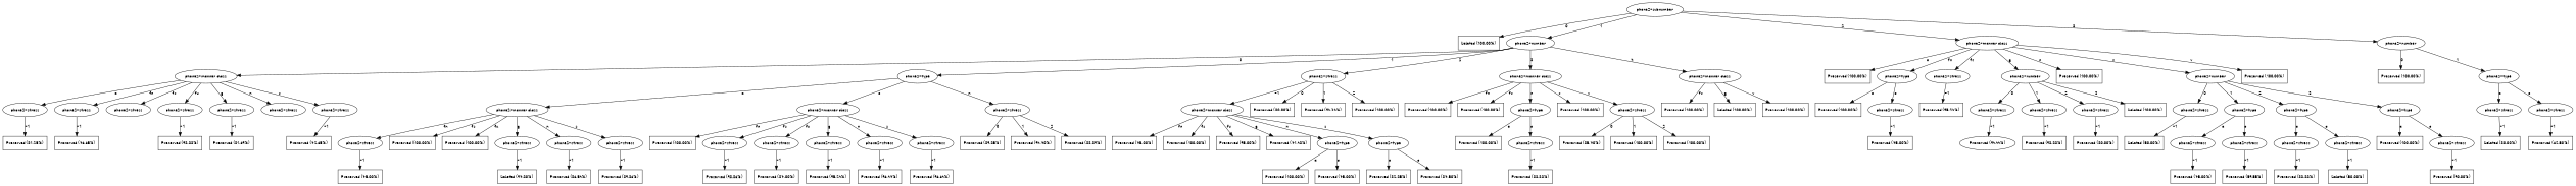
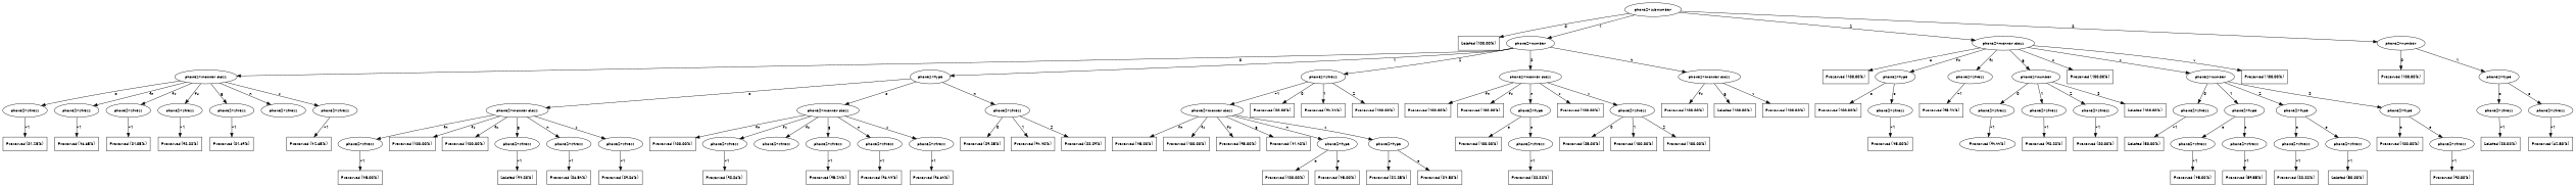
  digraph {
    fontname="Patrick Hand"
    node [fontname="Patrick Hand" shape=box]
    edge [fontname="Patrick Hand"]
    n1 [label="phone2-subnumber" shape=ellipse]
    n2 [label="Deleted (100.00%)"]
    n3 [label="phone2-number" shape=ellipse]
    n4 [label="phone2-manner class" shape=ellipse]
    n5 [label="phone2-number" shape=ellipse]
    n6 [label="phone2-manner class" shape=ellipse]
    n7 [label="phone2-type" shape=ellipse]
    n8 [label="phone2-stress" shape=ellipse]
    n9 [label="phone2-manner class" shape=ellipse]
    n10 [label="phone2-manner class" shape=ellipse]
    n11 [label="Preserved (100.00%)"]
    n12 [label="phone2-type" shape=ellipse]
    n13 [label="phone2-stress" shape=ellipse]
    n14 [label="phone2-number" shape=ellipse]
    n15 [label="Preserved (100.00%)"]
    n16 [label="phone2-number" shape=ellipse]
    n17 [label="Preserved (100.00%)"]
    n18 [label="Preserved (100.00%)"]
    n19 [label="phone2-type" shape=ellipse]
    n20 [label="phone2-stress" shape=ellipse]
    n21 [label="phone2-stress" shape=ellipse]
    n22 [label="phone2-stress" shape=ellipse]
    n23 [label="phone2-stress" shape=ellipse]
    n24 [label="phone2-stress" shape=ellipse]
    n25 [label="phone2-stress" shape=ellipse]
    n26 [label="phone2-stress" shape=ellipse]
    n27 [label="phone2-manner class" shape=ellipse]
    n28 [label="phone2-manner class" shape=ellipse]
    n29 [label="phone2-stress" shape=ellipse]
    n30 [label="phone2-manner class" shape=ellipse]
    n31 [label="Preserved (80.00%)"]
    n32 [label="Preserved (94.74%)"]
    n33 [label="Preserved (100.00%)"]
    n34 [label="Preserved (100.00%)"]
    n35 [label="Preserved (100.00%)"]
    n36 [label="phone2-type" shape=ellipse]
    n37 [label="Preserved (100.00%)"]
    n38 [label="phone2-stress" shape=ellipse]
    n39 [label="Preserved (100.00%)"]
    n40 [label="Deleted (100.00%)"]
    n41 [label="Preserved (100.00%)"]
    n42 [label="Preserved (81.25%)"]
    n43 [label="Preserved (76.65%)"]
+   n44 [label="Preserved (81.05%)"]
    n45 [label="Preserved (93.33%)"]
    n46 [label="Preserved (81.69%)"]
    n47 [label="Preserved (72.65%)"]
    n48 [label="phone2-stress" shape=ellipse]
    n49 [label="Preserved (100.00%)"]
    n50 [label="Preserved (100.00%)"]
    n51 [label="phone2-stress" shape=ellipse]
    n52 [label="phone2-stress" shape=ellipse]
    n53 [label="phone2-stress" shape=ellipse]
    n54 [label="Preserved (100.00%)"]
    n55 [label="phone2-stress" shape=ellipse]
    n56 [label="phone2-stress" shape=ellipse]
    n57 [label="phone2-stress" shape=ellipse]
    n58 [label="phone2-stress" shape=ellipse]
    n59 [label="phone2-stress" shape=ellipse]
    n60 [label="Preserved (89.35%)"]
    n61 [label="Preserved (94.70%)"]
    n62 [label="Preserved (88.89%)"]
    n63 [label="Preserved (75.00%)"]
    n64 [label="Deleted (97.30%)"]
    n65 [label="Preserved (86.54%)"]
    n66 [label="Preserved (89.36%)"]
    n67 [label="Preserved (98.86%)"]
-   n68 [label="Preserved (87.00%)"]
    n69 [label="Preserved (95.24%)"]
    n70 [label="Preserved (96.47%)"]
    n71 [label="Preserved (96.64%)"]
    n72 [label="Preserved (75.00%)"]
    n73 [label="Preserved (100.00%)"]
    n74 [label="Preserved (95.00%)"]
    n75 [label="Preserved (71.43%)"]
    n76 [label="phone2-type" shape=ellipse]
    n77 [label="phone2-type" shape=ellipse]
    n78 [label="Preserved (100.00%)"]
    n79 [label="Preserved (75.00%)"]
    n80 [label="Preserved (82.35%)"]
    n81 [label="Preserved (87.50%)"]
    n82 [label="Preserved (100.00%)"]
    n83 [label="phone2-stress" shape=ellipse]
-   n84 [label="Preserved (85.70%)"]
+   n84 [label="Preserved (85.00%)"]
    n85 [label="Preserved (100.00%)"]
    n86 [label="Preserved (100.00%)"]
    n87 [label="Preserved (83.33%)"]
    n88 [label="Preserved (100.00%)"]
    n89 [label="phone2-stress" shape=ellipse]
    n90 [label="Preserved (95.24%)"]
    n91 [label="phone2-stress" shape=ellipse]
    n92 [label="phone2-stress" shape=ellipse]
    n93 [label="phone2-stress" shape=ellipse]
    n94 [label="Deleted (100.00%)"]
    n95 [label="phone2-stress" shape=ellipse]
    n96 [label="phone2-type" shape=ellipse]
    n97 [label="phone2-type" shape=ellipse]
    n98 [label="phone2-type" shape=ellipse]
    n99 [label="Preserved (75.00%)"]
    n100 [label="Preserved (94.44%)" shape=ellipse]
    n101 [label="Preserved (93.33%)"]
    n102 [label="Preserved (80.00%)"]
    n103 [label="Deleted (50.00%)"]
    n104 [label="phone2-stress" shape=ellipse]
    n105 [label="phone2-stress" shape=ellipse]
    n106 [label="phone2-stress" shape=ellipse]
    n107 [label="phone2-stress" shape=ellipse]
    n108 [label="Preserved (100.00%)"]
    n109 [label="phone2-stress" shape=ellipse]
    n110 [label="Preserved (75.00%)"]
    n111 [label="Preserved (59.55%)"]
    n112 [label="Preserved (83.33%)"]
    n113 [label="Deleted (50.00%)"]
    n114 [label="Preserved (90.00%)"]
    n115 [label="phone2-stress" shape=ellipse]
    n116 [label="phone2-stress" shape=ellipse]
    n117 [label="Deleted (80.00%)"]
    n118 [label="Preserved (62.50%)"]
    n1 -> n2 [label=0]
    n1 -> n3 [label=1]
    n1 -> n4 [label=2]
    n1 -> n5 [label=3]
    n3 -> n6 [label=0]
    n3 -> n7 [label=1]
    n3 -> n8 [label=2]
    n3 -> n9 [label=3]
    n3 -> n10 [label=4]
    n4 -> n11 [label=a]
    n4 -> n12 [label=fn]
    n4 -> n13 [label=fs]
    n4 -> n14 [label=g]
    n4 -> n15 [label=n]
    n4 -> n16 [label=s]
    n4 -> n17 [label=v]
    n5 -> n18 [label=0]
    n5 -> n19 [label=1]
    n6 -> n20 [label=a]
    n6 -> n21 [label=fn]
    n6 -> n22 [label=fs]
    n6 -> n23 [label=fu]
    n6 -> n24 [label=g]
    n6 -> n25 [label=n]
    n6 -> n26 [label=s]
    n7 -> n27 [label=a]
    n7 -> n28 [label=c]
    n7 -> n29 [label=n]
    n8 -> n30 [label=-1]
    n8 -> n31 [label=0]
    n8 -> n32 [label=1]
    n8 -> n33 [label=2]
    n9 -> n34 [label=fn]
    n9 -> n35 [label=fs]
    n9 -> n36 [label=n]
    n9 -> n37 [label=s]
    n9 -> n38 [label=v]
    n10 -> n39 [label=fs]
    n10 -> n40 [label=g]
    n10 -> n41 [label=v]
    n12 -> n88 [label=a]
    n12 -> n89 [label=c]
    n13 -> n90 [label=-1]
    n14 -> n91 [label=0]
    n14 -> n92 [label=1]
    n14 -> n93 [label=2]
    n14 -> n94 [label=3]
    n16 -> n95 [label=0]
    n16 -> n96 [label=1]
    n16 -> n97 [label=2]
    n16 -> n98 [label=3]
    n19 -> n115 [label=a]
    n19 -> n116 [label=c]
    n20 -> n42 [label=-1]
    n21 -> n43 [label=-1]
+   n22 -> n44 [label=-1]
    n23 -> n45 [label=-1]
    n24 -> n46 [label=-1]
    n26 -> n47 [label=-1]
    n27 -> n48 [label=fn]
    n27 -> n49 [label=fs]
    n27 -> n50 [label=fu]
    n27 -> n51 [label=g]
    n27 -> n52 [label=n]
    n27 -> n53 [label=s]
    n28 -> n54 [label=fn]
    n28 -> n55 [label=fs]
    n28 -> n56 [label=fu]
    n28 -> n57 [label=g]
    n28 -> n58 [label=n]
    n28 -> n59 [label=s]
    n29 -> n60 [label=0]
    n29 -> n61 [label=1]
    n29 -> n62 [label=2]
    n30 -> n72 [label=fn]
    n30 -> n73 [label=fs]
    n30 -> n74 [label=fu]
    n30 -> n75 [label=g]
    n30 -> n76 [label=n]
    n30 -> n77 [label=s]
    n36 -> n82 [label=a]
    n36 -> n83 [label=c]
    n38 -> n84 [label=0]
    n38 -> n85 [label=1]
    n38 -> n86 [label=2]
    n48 -> n63 [label=-1]
    n51 -> n64 [label=-1]
    n52 -> n65 [label=-1]
    n53 -> n66 [label=-1]
    n55 -> n67 [label=-1]
-   n56 -> n68 [label=-1]
    n57 -> n69 [label=-1]
    n58 -> n70 [label=-1]
    n59 -> n71 [label=-1]
    n76 -> n78 [label=a]
    n76 -> n79 [label=c]
    n77 -> n80 [label=a]
    n77 -> n81 [label=c]
    n83 -> n87 [label=-1]
    n89 -> n99 [label=-1]
    n91 -> n100 [label=-1]
    n92 -> n101 [label=-1]
    n93 -> n102 [label=-1]
    n95 -> n103 [label=-1]
    n96 -> n104 [label=a]
    n96 -> n105 [label=c]
    n97 -> n106 [label=a]
    n97 -> n107 [label=c]
    n98 -> n108 [label=a]
    n98 -> n109 [label=c]
    n104 -> n110 [label=-1]
    n105 -> n111 [label=-1]
    n106 -> n112 [label=-1]
    n107 -> n113 [label=-1]
    n109 -> n114 [label=-1]
    n115 -> n117 [label=-1]
    n116 -> n118 [label=-1]
  }
